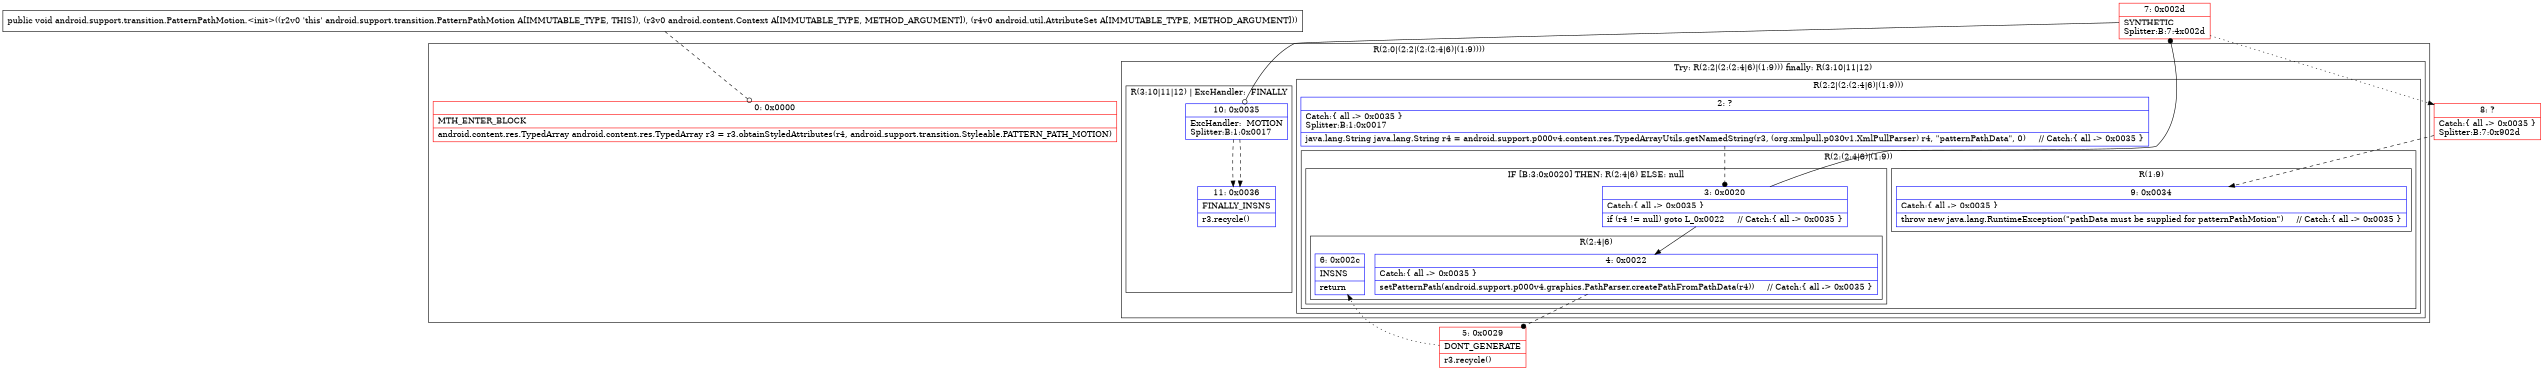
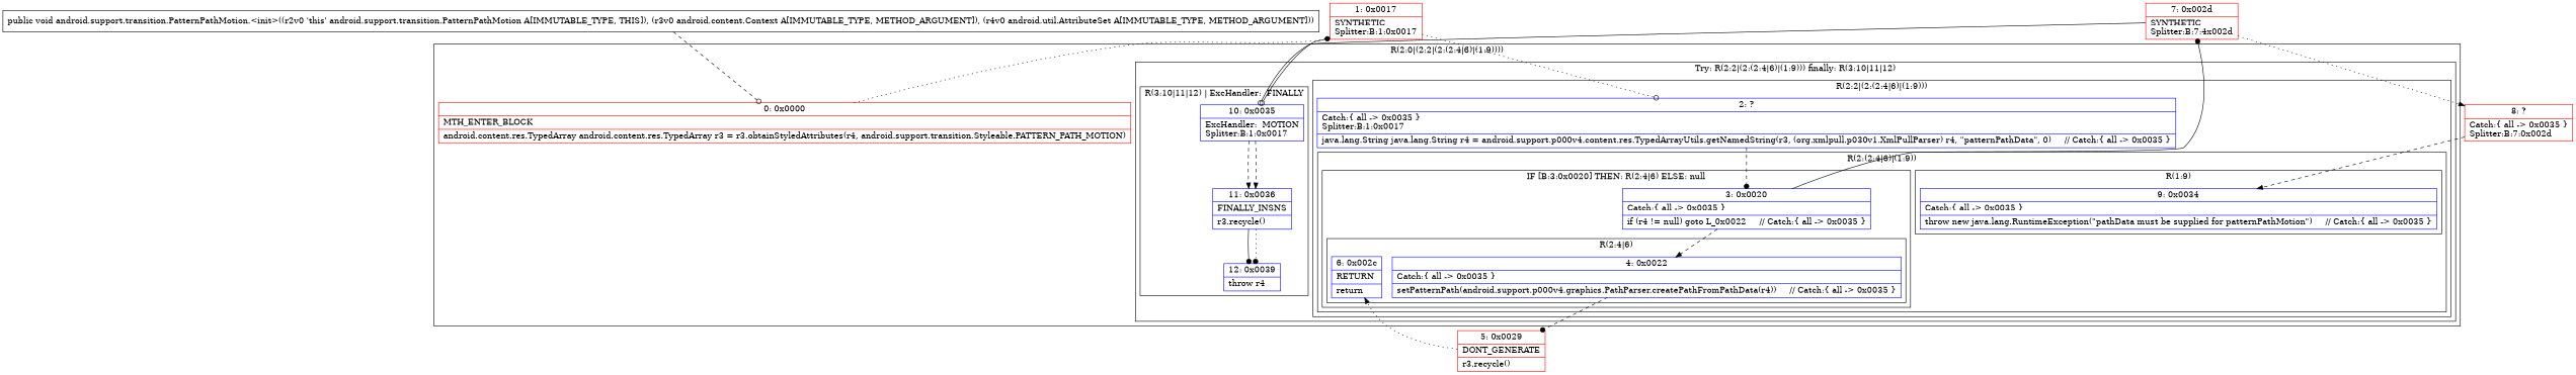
  digraph {
    node [color=blue shape=record]
    edge [arrowhead=dot style=dashed]
    n1 [label="{4\:\ 0x0022|Catch:\{ all \-\> 0x0035 \}\l|setPatternPath(android.support.p000v4.graphics.PathParser.createPathFromPathData(r4))     \/\/ Catch:\{ all \-\> 0x0035 \}\l}"]
-   n2 [label="{6\:\ 0x002c|INSNS\l|return\l}"]
+   n2 [label="{6\:\ 0x002c|RETURN\l|return\l}"]
    n3 [label="{3\:\ 0x0020|Catch:\{ all \-\> 0x0035 \}\l|if (r4 != null) goto L_0x0022     \/\/ Catch:\{ all \-\> 0x0035 \}\l}"]
    n4 [label="{9\:\ 0x0034|Catch:\{ all \-\> 0x0035 \}\l|throw new java.lang.RuntimeException(\"pathData must be supplied for patternPathMotion\")     \/\/ Catch:\{ all \-\> 0x0035 \}\l}"]
    n5 [label="{2\:\ ?|Catch:\{ all \-\> 0x0035 \}\lSplitter:B:1:0x0017\l|java.lang.String java.lang.String r4 = android.support.p000v4.content.res.TypedArrayUtils.getNamedString(r3, (org.xmlpull.p030v1.XmlPullParser) r4, \"patternPathData\", 0)     \/\/ Catch:\{ all \-\> 0x0035 \}\l}"]
    n6 [label="{10\:\ 0x0035|ExcHandler:  MOTION\lSplitter:B:1:0x0017\l}"]
    n7 [label="{11\:\ 0x0036|FINALLY_INSNS\l|r3.recycle()\l}"]
+   n8 [label="{12\:\ 0x0039|throw r4\l}"]
    n9 [color=red label="{0\:\ 0x0000|MTH_ENTER_BLOCK\l|android.content.res.TypedArray android.content.res.TypedArray r3 = r3.obtainStyledAttributes(r4, android.support.transition.Styleable.PATTERN_PATH_MOTION)\l}"]
    n10 [color=red label="{5\:\ 0x0029|DONT_GENERATE\l|r3.recycle()\l}"]
    n11 [color=red label="{7\:\ 0x002d|SYNTHETIC\lSplitter:B:7:4x002d\l}"]
-   n13 [color=red label="{8\:\ ?|Catch:\{ all \-\> 0x0035 \}\lSplitter:B:7:0x902d\l}"]
+   n12 [color=red label="{1\:\ 0x0017|SYNTHETIC\lSplitter:B:1:0x0017\l}"]
+   n13 [color=red label="{8\:\ ?|Catch:\{ all \-\> 0x0035 \}\lSplitter:B:7:0x002d\l}"]
    n14 [label="{public void android.support.transition.PatternPathMotion.\<init\>((r2v0 'this' android.support.transition.PatternPathMotion A[IMMUTABLE_TYPE, THIS]), (r3v0 android.content.Context A[IMMUTABLE_TYPE, METHOD_ARGUMENT]), (r4v0 android.util.AttributeSet A[IMMUTABLE_TYPE, METHOD_ARGUMENT])) }" color=""]
    subgraph cluster_1 {
      label="R(2:0|(2:2|(2:(2:4|6)|(1:9))))"
      n9
      subgraph cluster_2 {
        label="Try: R(2:2|(2:(2:4|6)|(1:9))) finally: R(3:10|11|12)"
        subgraph cluster_3 {
          label="R(2:2|(2:(2:4|6)|(1:9)))"
          n5
          subgraph cluster_4 {
            label="R(2:(2:4|6)|(1:9))"
            subgraph cluster_5 {
              label="IF [B:3:0x0020] THEN: R(2:4|6) ELSE: null"
              n3
              subgraph cluster_6 {
                label="R(2:4|6)"
                n1
                n2
              }
            }
            subgraph cluster_7 {
              label="R(1:9)"
              n4
            }
          }
        }
        subgraph cluster_8 {
          label="R(3:10|11|12) | ExcHandler:  FINALLY\l"
          n6
          n7
+         n8
        }
      }
    }
    subgraph cluster_9 {
      label="R(3:10|11|12) | ExcHandler:  FINALLY\l"
    }
    n1 -> n10
-   n3 -> n1 [arrowhead=normal style=solid]
+   n3 -> n1 [arrowhead=normal]
    n3 -> n11 [style=solid]
    n5 -> n3
    n6 -> n7 [arrowhead=normal]
    n6 -> n7 [arrowhead=normal]
+   n7 -> n8 [style=solid]
+   n7 -> n8 [style=dotted]
+   n9 -> n12 [style=dotted]
    n10 -> n2 [arrowhead=normal style=dotted]
    n11 -> n6 [arrowhead=odot style=solid]
    n11 -> n13 [arrowhead=normal style=dotted]
+   n12 -> n5 [arrowhead=odot style=dotted]
+   n12 -> n6 [arrowhead=odot style=solid]
    n13 -> n4 [arrowhead=normal]
    n14 -> n9 [arrowhead=odot]
  }
